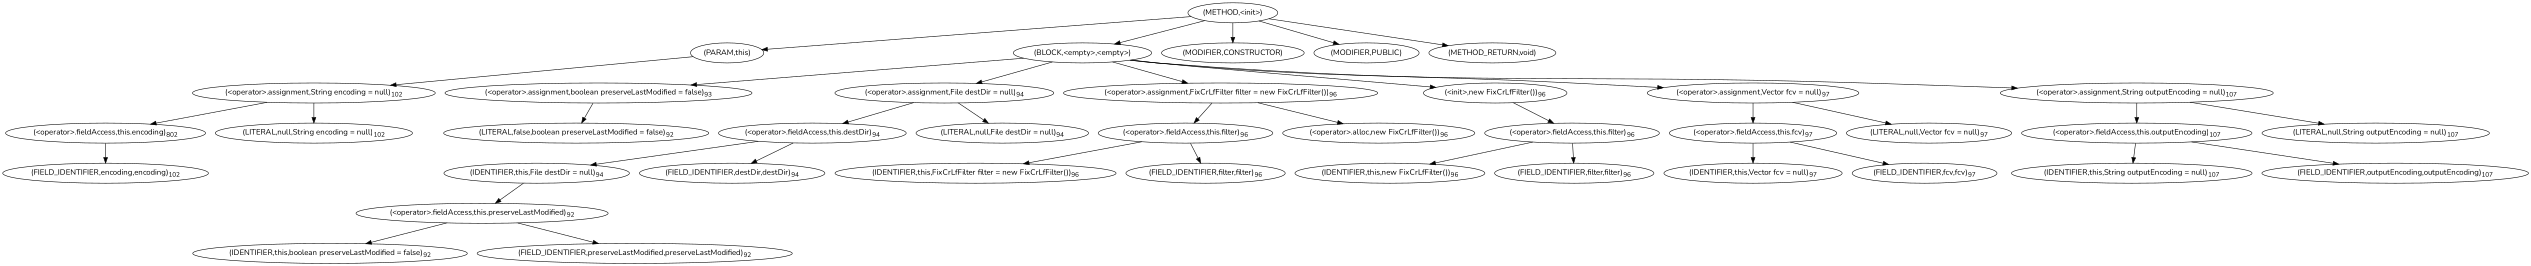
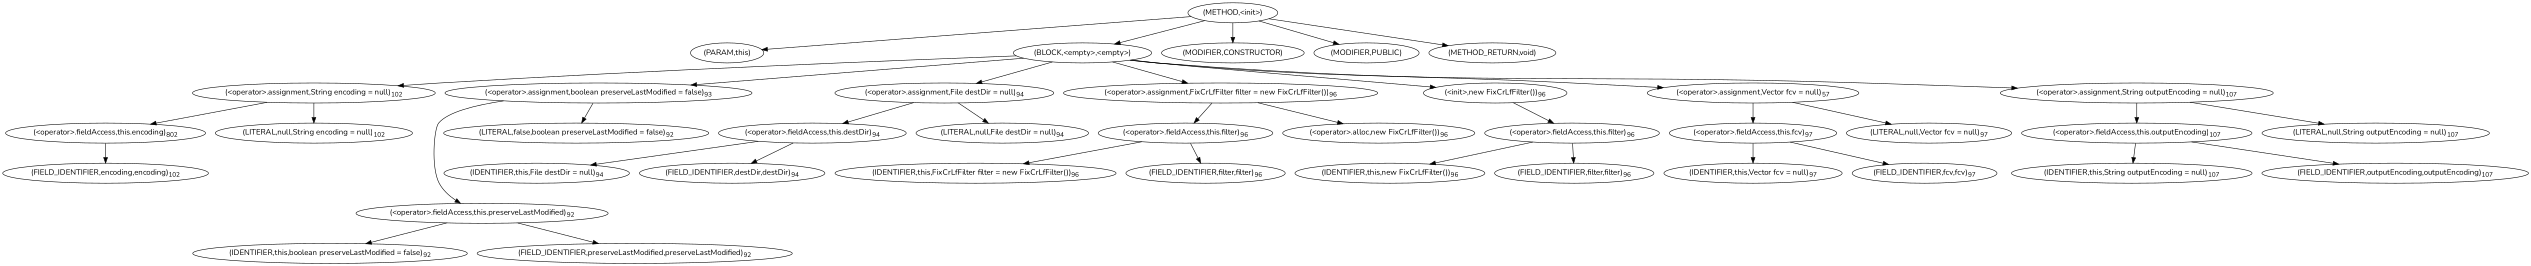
  digraph {
    fontname=Nunito
    node [fontname=Nunito]
    edge [fontname=Nunito]
    n1 [label=<(METHOD,&lt;init&gt;)>]
    n2 [label=<(PARAM,this)>]
    n3 [label=<(BLOCK,&lt;empty&gt;,&lt;empty&gt;)>]
    n4 [label=<(MODIFIER,CONSTRUCTOR)>]
    n5 [label=<(MODIFIER,PUBLIC)>]
    n6 [label=<(METHOD_RETURN,void)>]
    n7 [label=<(&lt;operator&gt;.assignment,boolean preserveLastModified = false)<SUB>93</SUB>>]
    n8 [label=<(&lt;operator&gt;.assignment,File destDir = null)<SUB>94</SUB>>]
    n9 [label=<(&lt;operator&gt;.assignment,FixCrLfFilter filter = new FixCrLfFilter())<SUB>96</SUB>>]
    n10 [label=<(&lt;init&gt;,new FixCrLfFilter())<SUB>96</SUB>>]
-   n11 [label=<(&lt;operator&gt;.assignment,Vector fcv = null)<SUB>97</SUB>>]
+   n11 [label=<(&lt;operator&gt;.assignment,Vector fcv = null)<SUB>57</SUB>>]
    n12 [label=<(&lt;operator&gt;.assignment,String encoding = null)<SUB>102</SUB>>]
    n13 [label=<(&lt;operator&gt;.assignment,String outputEncoding = null)<SUB>107</SUB>>]
    n14 [label=<(&lt;operator&gt;.fieldAccess,this.preserveLastModified)<SUB>92</SUB>>]
    n15 [label=<(LITERAL,false,boolean preserveLastModified = false)<SUB>92</SUB>>]
    n16 [label=<(&lt;operator&gt;.fieldAccess,this.destDir)<SUB>94</SUB>>]
    n17 [label=<(LITERAL,null,File destDir = null)<SUB>94</SUB>>]
    n18 [label=<(&lt;operator&gt;.fieldAccess,this.filter)<SUB>96</SUB>>]
    n19 [label=<(&lt;operator&gt;.alloc,new FixCrLfFilter())<SUB>96</SUB>>]
    n20 [label=<(&lt;operator&gt;.fieldAccess,this.filter)<SUB>96</SUB>>]
    n21 [label=<(&lt;operator&gt;.fieldAccess,this.fcv)<SUB>97</SUB>>]
    n22 [label=<(LITERAL,null,Vector fcv = null)<SUB>97</SUB>>]
    n23 [label=<(&lt;operator&gt;.fieldAccess,this.encoding)<SUB>802</SUB>>]
    n24 [label=<(LITERAL,null,String encoding = null)<SUB>102</SUB>>]
    n25 [label=<(&lt;operator&gt;.fieldAccess,this.outputEncoding)<SUB>107</SUB>>]
    n26 [label=<(LITERAL,null,String outputEncoding = null)<SUB>107</SUB>>]
    n27 [label=<(IDENTIFIER,this,boolean preserveLastModified = false)<SUB>92</SUB>>]
    n28 [label=<(FIELD_IDENTIFIER,preserveLastModified,preserveLastModified)<SUB>92</SUB>>]
    n29 [label=<(IDENTIFIER,this,File destDir = null)<SUB>94</SUB>>]
    n30 [label=<(FIELD_IDENTIFIER,destDir,destDir)<SUB>94</SUB>>]
    n31 [label=<(IDENTIFIER,this,FixCrLfFilter filter = new FixCrLfFilter())<SUB>96</SUB>>]
    n32 [label=<(FIELD_IDENTIFIER,filter,filter)<SUB>96</SUB>>]
    n33 [label=<(IDENTIFIER,this,new FixCrLfFilter())<SUB>96</SUB>>]
    n34 [label=<(FIELD_IDENTIFIER,filter,filter)<SUB>96</SUB>>]
    n35 [label=<(IDENTIFIER,this,Vector fcv = null)<SUB>97</SUB>>]
    n36 [label=<(FIELD_IDENTIFIER,fcv,fcv)<SUB>97</SUB>>]
    n37 [label=<(FIELD_IDENTIFIER,encoding,encoding)<SUB>102</SUB>>]
    n38 [label=<(IDENTIFIER,this,String outputEncoding = null)<SUB>107</SUB>>]
    n39 [label=<(FIELD_IDENTIFIER,outputEncoding,outputEncoding)<SUB>107</SUB>>]
    n1 -> n2
    n1 -> n3
    n1 -> n4
    n1 -> n5
    n1 -> n6
    n3 -> n7
    n3 -> n8
    n3 -> n9
    n3 -> n10
    n3 -> n11
-   n2 -> n12
+   n3 -> n12
    n3 -> n13
-   n29 -> n14
+   n7 -> n14
    n7 -> n15
    n8 -> n16
    n8 -> n17
    n9 -> n18
    n9 -> n19
    n10 -> n20
    n11 -> n21
    n11 -> n22
    n12 -> n23
    n12 -> n24
    n13 -> n25
    n13 -> n26
    n14 -> n27
    n14 -> n28
    n16 -> n29
    n16 -> n30
    n18 -> n31
    n18 -> n32
    n20 -> n33
    n20 -> n34
    n21 -> n35
    n21 -> n36
    n23 -> n37
    n25 -> n38
    n25 -> n39
  }
